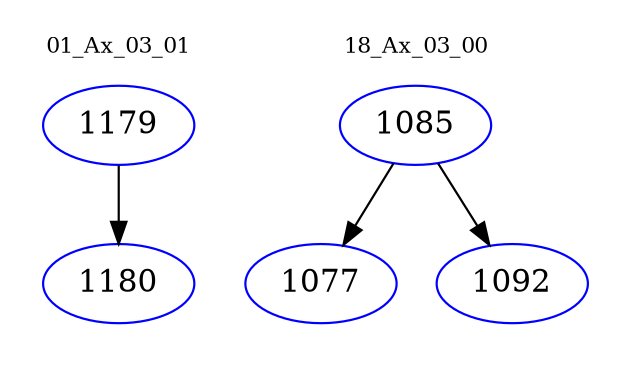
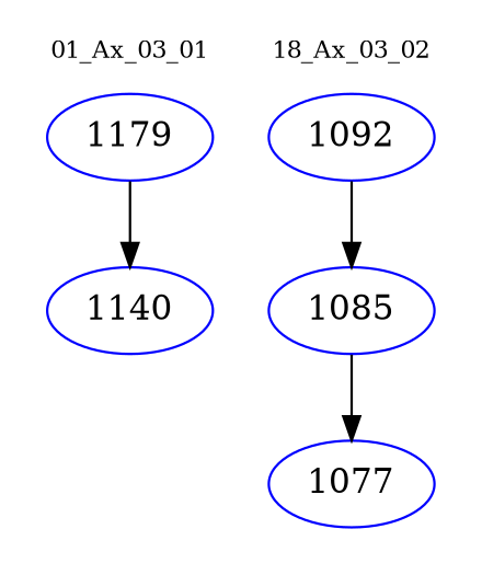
  digraph {
    node [color=blue]
    edge [color=black]
    n1 [label=1179]
-   n2 [label=1180]
+   n2 [label=1140]
    n3 [label=1085]
    n4 [label=1077]
    n5 [label=1092]
    subgraph cluster_1 {
      color=white
      fontsize=10
      label="01_Ax_03_01"
      n1
      n2
    }
    subgraph cluster_2 {
      color=white
      fontsize=10
-     label="18_Ax_03_00"
+     label="18_Ax_03_02"
      n3
      n4
      n5
    }
    n1 -> n2
    n3 -> n4
-   n3 -> n5
+   n5 -> n3
  }
